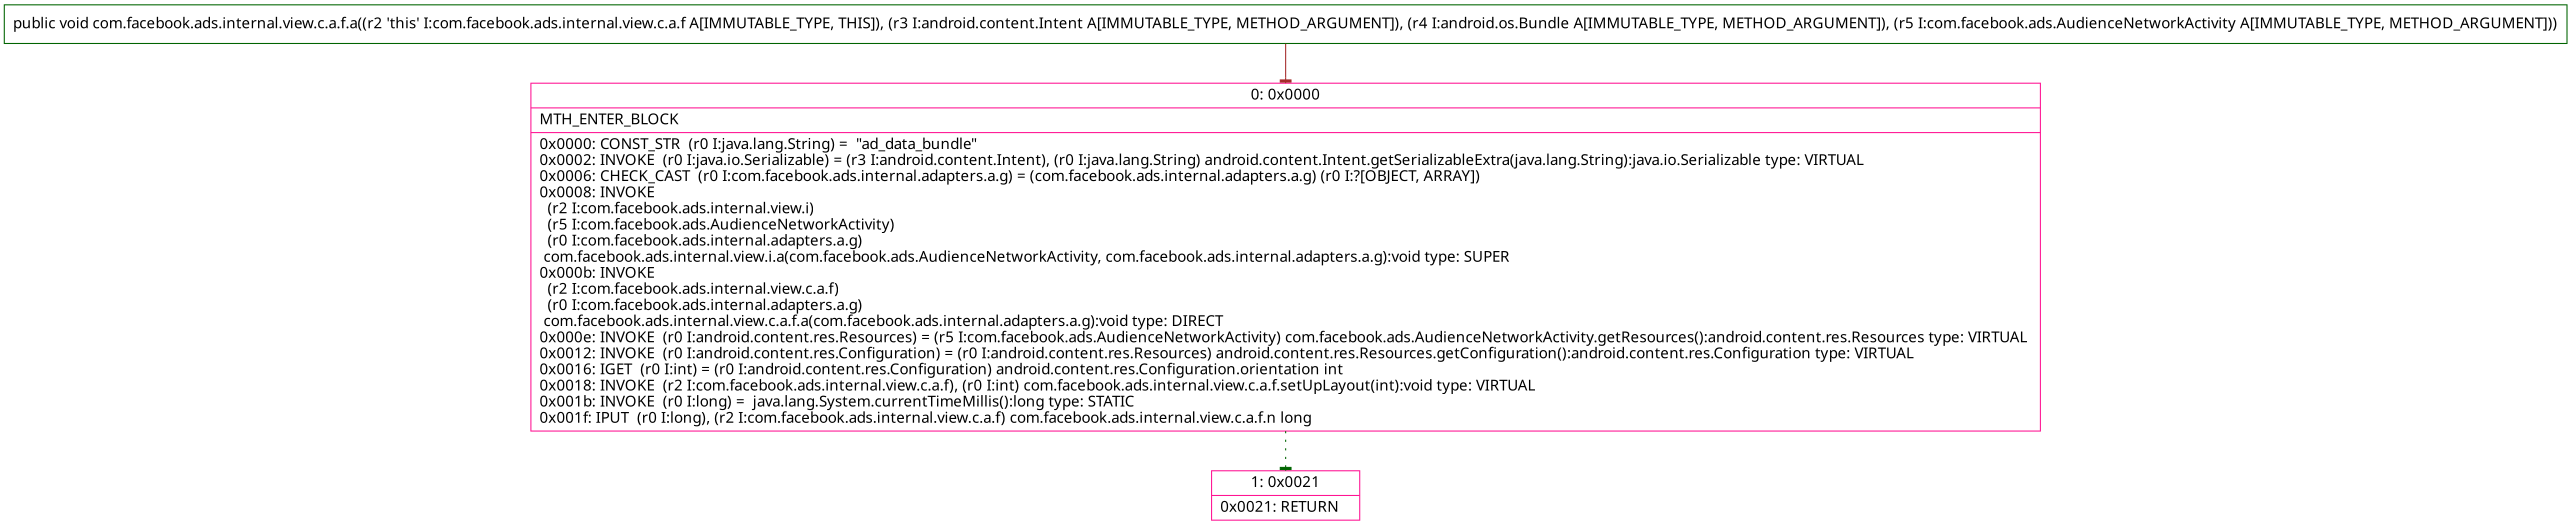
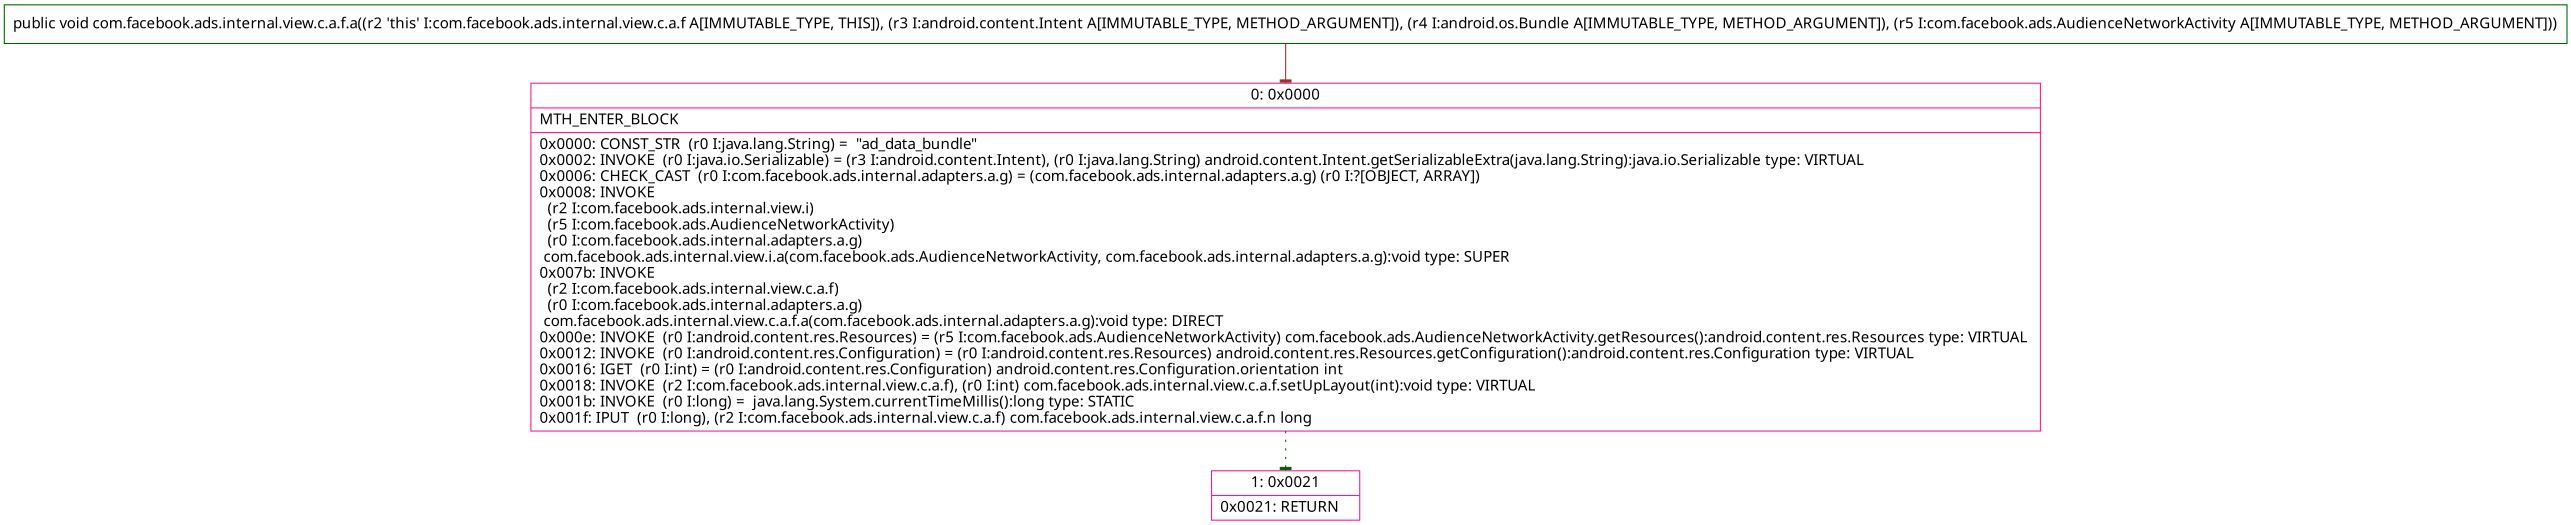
  digraph {
    fontname="Noto Sans"
    node [shape=record color=deeppink fontname="Noto Sans"]
    edge [arrowhead=tee fontname="Noto Sans"]
-   n1 [label="{0\:\ 0x0000|MTH_ENTER_BLOCK\l|0x0000: CONST_STR  (r0 I:java.lang.String) =  \"ad_data_bundle\" \l0x0002: INVOKE  (r0 I:java.io.Serializable) = (r3 I:android.content.Intent), (r0 I:java.lang.String) android.content.Intent.getSerializableExtra(java.lang.String):java.io.Serializable type: VIRTUAL \l0x0006: CHECK_CAST  (r0 I:com.facebook.ads.internal.adapters.a.g) = (com.facebook.ads.internal.adapters.a.g) (r0 I:?[OBJECT, ARRAY]) \l0x0008: INVOKE  \l  (r2 I:com.facebook.ads.internal.view.i)\l  (r5 I:com.facebook.ads.AudienceNetworkActivity)\l  (r0 I:com.facebook.ads.internal.adapters.a.g)\l com.facebook.ads.internal.view.i.a(com.facebook.ads.AudienceNetworkActivity, com.facebook.ads.internal.adapters.a.g):void type: SUPER \l0x000b: INVOKE  \l  (r2 I:com.facebook.ads.internal.view.c.a.f)\l  (r0 I:com.facebook.ads.internal.adapters.a.g)\l com.facebook.ads.internal.view.c.a.f.a(com.facebook.ads.internal.adapters.a.g):void type: DIRECT \l0x000e: INVOKE  (r0 I:android.content.res.Resources) = (r5 I:com.facebook.ads.AudienceNetworkActivity) com.facebook.ads.AudienceNetworkActivity.getResources():android.content.res.Resources type: VIRTUAL \l0x0012: INVOKE  (r0 I:android.content.res.Configuration) = (r0 I:android.content.res.Resources) android.content.res.Resources.getConfiguration():android.content.res.Configuration type: VIRTUAL \l0x0016: IGET  (r0 I:int) = (r0 I:android.content.res.Configuration) android.content.res.Configuration.orientation int \l0x0018: INVOKE  (r2 I:com.facebook.ads.internal.view.c.a.f), (r0 I:int) com.facebook.ads.internal.view.c.a.f.setUpLayout(int):void type: VIRTUAL \l0x001b: INVOKE  (r0 I:long) =  java.lang.System.currentTimeMillis():long type: STATIC \l0x001f: IPUT  (r0 I:long), (r2 I:com.facebook.ads.internal.view.c.a.f) com.facebook.ads.internal.view.c.a.f.n long \l}"]
+   n1 [label="{0\:\ 0x0000|MTH_ENTER_BLOCK\l|0x0000: CONST_STR  (r0 I:java.lang.String) =  \"ad_data_bundle\" \l0x0002: INVOKE  (r0 I:java.io.Serializable) = (r3 I:android.content.Intent), (r0 I:java.lang.String) android.content.Intent.getSerializableExtra(java.lang.String):java.io.Serializable type: VIRTUAL \l0x0006: CHECK_CAST  (r0 I:com.facebook.ads.internal.adapters.a.g) = (com.facebook.ads.internal.adapters.a.g) (r0 I:?[OBJECT, ARRAY]) \l0x0008: INVOKE  \l  (r2 I:com.facebook.ads.internal.view.i)\l  (r5 I:com.facebook.ads.AudienceNetworkActivity)\l  (r0 I:com.facebook.ads.internal.adapters.a.g)\l com.facebook.ads.internal.view.i.a(com.facebook.ads.AudienceNetworkActivity, com.facebook.ads.internal.adapters.a.g):void type: SUPER \l0x007b: INVOKE  \l  (r2 I:com.facebook.ads.internal.view.c.a.f)\l  (r0 I:com.facebook.ads.internal.adapters.a.g)\l com.facebook.ads.internal.view.c.a.f.a(com.facebook.ads.internal.adapters.a.g):void type: DIRECT \l0x000e: INVOKE  (r0 I:android.content.res.Resources) = (r5 I:com.facebook.ads.AudienceNetworkActivity) com.facebook.ads.AudienceNetworkActivity.getResources():android.content.res.Resources type: VIRTUAL \l0x0012: INVOKE  (r0 I:android.content.res.Configuration) = (r0 I:android.content.res.Resources) android.content.res.Resources.getConfiguration():android.content.res.Configuration type: VIRTUAL \l0x0016: IGET  (r0 I:int) = (r0 I:android.content.res.Configuration) android.content.res.Configuration.orientation int \l0x0018: INVOKE  (r2 I:com.facebook.ads.internal.view.c.a.f), (r0 I:int) com.facebook.ads.internal.view.c.a.f.setUpLayout(int):void type: VIRTUAL \l0x001b: INVOKE  (r0 I:long) =  java.lang.System.currentTimeMillis():long type: STATIC \l0x001f: IPUT  (r0 I:long), (r2 I:com.facebook.ads.internal.view.c.a.f) com.facebook.ads.internal.view.c.a.f.n long \l}"]
    n2 [label="{1\:\ 0x0021|0x0021: RETURN   \l}"]
    n3 [label="{public void com.facebook.ads.internal.view.c.a.f.a((r2 'this' I:com.facebook.ads.internal.view.c.a.f A[IMMUTABLE_TYPE, THIS]), (r3 I:android.content.Intent A[IMMUTABLE_TYPE, METHOD_ARGUMENT]), (r4 I:android.os.Bundle A[IMMUTABLE_TYPE, METHOD_ARGUMENT]), (r5 I:com.facebook.ads.AudienceNetworkActivity A[IMMUTABLE_TYPE, METHOD_ARGUMENT])) }" color=darkgreen]
    n1 -> n2 [color=darkgreen style=dotted]
    n3 -> n1 [color=brown style=solid]
  }
